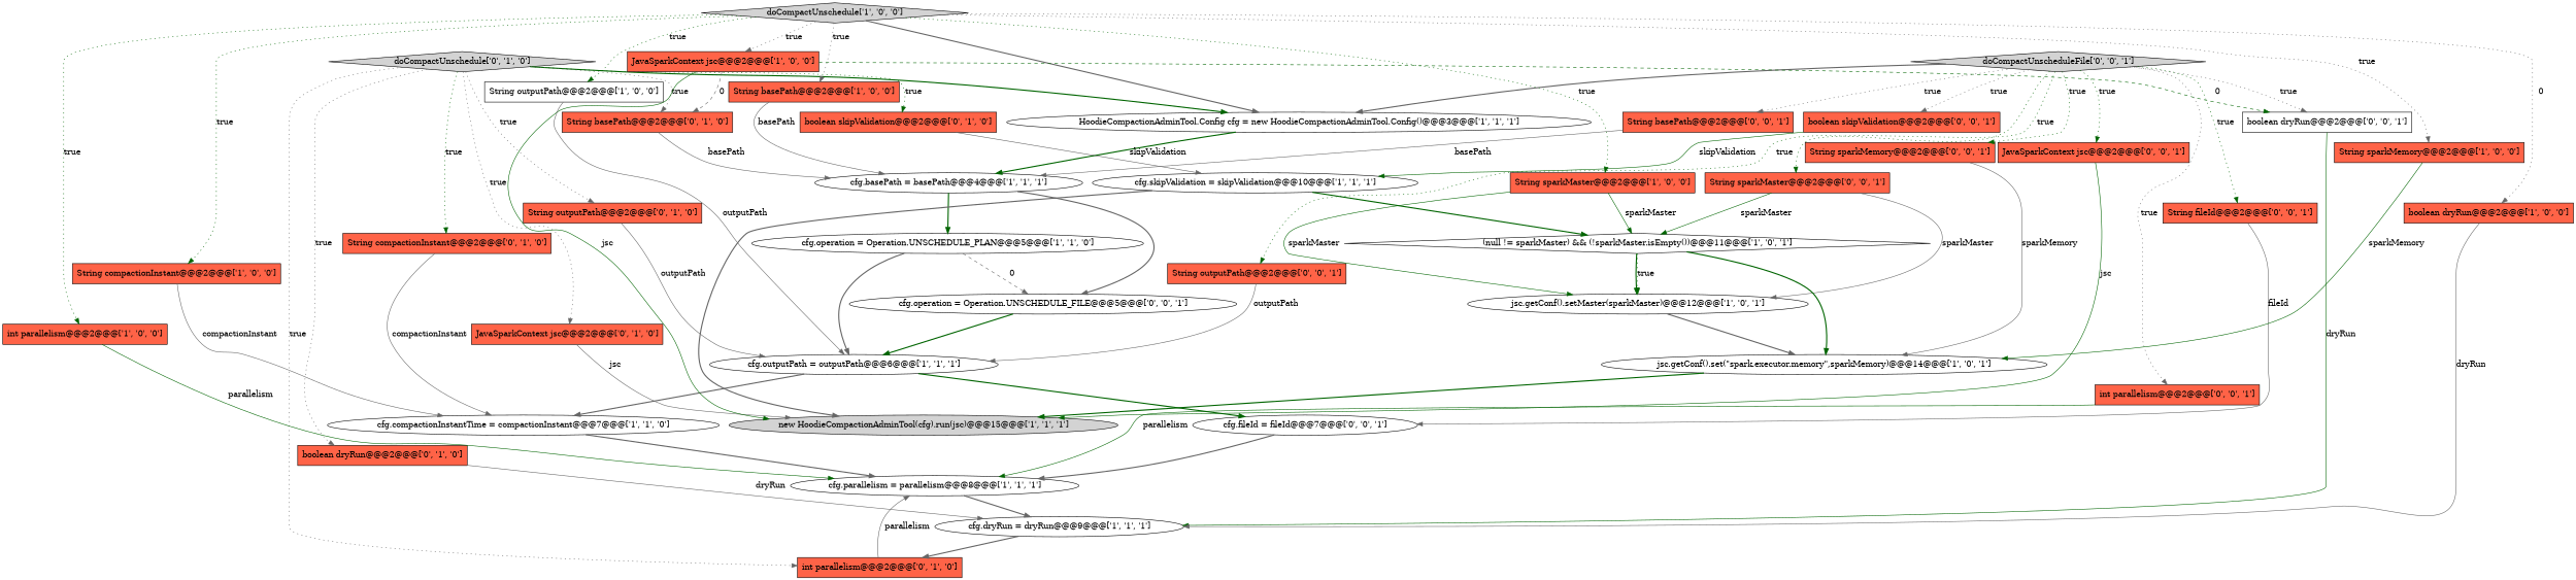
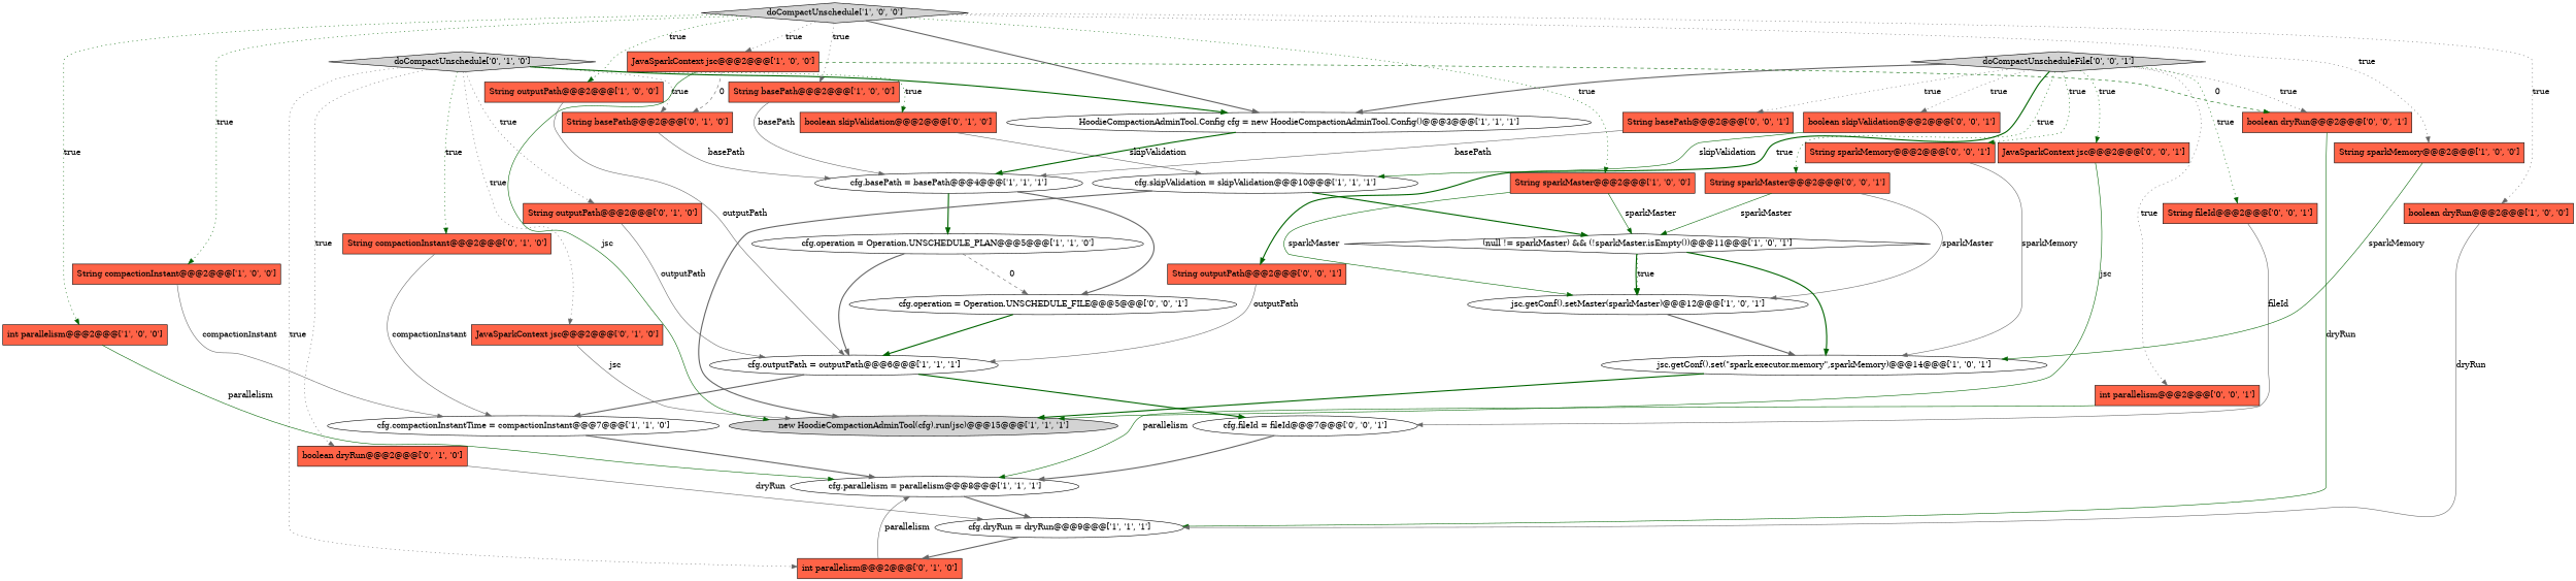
  digraph {
    node [fillcolor=tomato shape=box style=filled]
    edge [color=gray40 style=solid]
    n1 [fillcolor=white label="cfg.operation = Operation.UNSCHEDULE_FILE@@@5@@@['0', '0', '1']" shape=ellipse]
    n2 [fillcolor=white label="cfg.outputPath = outputPath@@@6@@@['1', '1', '1']" shape=ellipse]
    n3 [fillcolor=white label="cfg.compactionInstantTime = compactionInstant@@@7@@@['1', '1', '0']" shape=ellipse]
    n4 [fillcolor=white label="cfg.fileId = fileId@@@7@@@['0', '0', '1']" shape=ellipse]
    n5 [label="String basePath@@@2@@@['1', '0', '0']"]
    n6 [fillcolor=white label="cfg.basePath = basePath@@@4@@@['1', '1', '1']" shape=ellipse]
    n7 [fillcolor=white label="cfg.operation = Operation.UNSCHEDULE_PLAN@@@5@@@['1', '1', '0']" shape=ellipse]
    n8 [fillcolor=lightgray label="doCompactUnscheduleFile['0', '0', '1']" shape=diamond]
-   n9 [fillcolor=white label="boolean dryRun@@@2@@@['0', '0', '1']"]
+   n9 [label="boolean dryRun@@@2@@@['0', '0', '1']"]
    n10 [label="boolean skipValidation@@@2@@@['0', '0', '1']"]
    n11 [label="String fileId@@@2@@@['0', '0', '1']"]
    n12 [label="int parallelism@@@2@@@['0', '0', '1']"]
    n13 [label="JavaSparkContext jsc@@@2@@@['0', '0', '1']"]
    n14 [fillcolor=white label="HoodieCompactionAdminTool.Config cfg = new HoodieCompactionAdminTool.Config()@@@3@@@['1', '1', '1']" shape=ellipse]
    n15 [label="String outputPath@@@2@@@['0', '0', '1']"]
    n16 [label="String sparkMemory@@@2@@@['0', '0', '1']"]
    n17 [label="String sparkMaster@@@2@@@['0', '0', '1']"]
    n18 [label="String basePath@@@2@@@['0', '0', '1']"]
    n19 [fillcolor=white label="cfg.dryRun = dryRun@@@9@@@['1', '1', '1']" shape=ellipse]
    n20 [fillcolor=white label="cfg.skipValidation = skipValidation@@@10@@@['1', '1', '1']" shape=ellipse]
    n21 [fillcolor=white label="cfg.parallelism = parallelism@@@8@@@['1', '1', '1']" shape=ellipse]
    n22 [fillcolor=lightgray label="new HoodieCompactionAdminTool(cfg).run(jsc)@@@15@@@['1', '1', '1']" shape=ellipse]
    n23 [fillcolor=white label="jsc.getConf().set(\"spark.executor.memory\",sparkMemory)@@@14@@@['1', '0', '1']" shape=ellipse]
    n24 [fillcolor=white label="(null != sparkMaster) && (!sparkMaster.isEmpty())@@@11@@@['1', '0', '1']" shape=diamond]
    n25 [fillcolor=white label="jsc.getConf().setMaster(sparkMaster)@@@12@@@['1', '0', '1']" shape=ellipse]
    n26 [label="JavaSparkContext jsc@@@2@@@['0', '1', '0']"]
    n27 [label="int parallelism@@@2@@@['0', '1', '0']"]
    n28 [label="String sparkMemory@@@2@@@['1', '0', '0']"]
    n29 [fillcolor=lightgray label="doCompactUnschedule['0', '1', '0']" shape=diamond]
    n30 [label="String outputPath@@@2@@@['0', '1', '0']"]
    n31 [label="boolean skipValidation@@@2@@@['0', '1', '0']"]
    n32 [label="String basePath@@@2@@@['0', '1', '0']"]
    n33 [label="boolean dryRun@@@2@@@['0', '1', '0']"]
    n34 [label="String compactionInstant@@@2@@@['0', '1', '0']"]
    n35 [label="boolean dryRun@@@2@@@['1', '0', '0']"]
    n36 [label="String sparkMaster@@@2@@@['1', '0', '0']"]
    n37 [label="String compactionInstant@@@2@@@['1', '0', '0']"]
    n38 [fillcolor=lightgray label="doCompactUnschedule['1', '0', '0']" shape=diamond]
    n39 [label="JavaSparkContext jsc@@@2@@@['1', '0', '0']"]
    n40 [label="int parallelism@@@2@@@['1', '0', '0']"]
-   n41 [fillcolor=white label="String outputPath@@@2@@@['1', '0', '0']"]
+   n41 [label="String outputPath@@@2@@@['1', '0', '0']"]
    n1 -> n2 [color=darkgreen style=bold]
    n2 -> n3 [style=bold]
    n2 -> n4 [color=darkgreen style=bold]
    n3 -> n21 [style=bold]
    n4 -> n21 [style=bold]
    n5 -> n6 [label=basePath]
    n6 -> n1 [style=bold]
    n6 -> n7 [color=darkgreen style=bold]
    n7 -> n1 [label=0 style=dashed]
    n7 -> n2 [style=bold]
    n8 -> n9 [label=true style=dotted]
    n8 -> n10 [label=true style=dotted]
    n8 -> n11 [color=darkgreen label=true style=dotted]
    n8 -> n12 [label=true style=dotted]
    n8 -> n13 [color=darkgreen label=true style=dotted]
    n8 -> n14 [style=bold]
-   n8 -> n15 [color=darkgreen label=true style=dotted]
+   n8 -> n15 [color=darkgreen label=true style=bold]
    n8 -> n16 [color=darkgreen label=true style=dotted]
    n8 -> n17 [color=darkgreen label=true style=dotted]
    n8 -> n18 [label=true style=dotted]
    n9 -> n19 [color=darkgreen label=dryRun]
    n10 -> n20 [color=darkgreen label=skipValidation]
    n11 -> n4 [label=fileId]
    n12 -> n21 [color=darkgreen label=parallelism]
    n13 -> n22 [color=darkgreen label=jsc]
    n14 -> n6 [color=darkgreen style=bold]
    n15 -> n2 [label=outputPath]
    n16 -> n23 [label=sparkMemory]
    n17 -> n24 [color=darkgreen label=sparkMaster]
    n17 -> n25 [label=sparkMaster]
    n18 -> n6 [label=basePath]
    n19 -> n27 [style=bold]
    n20 -> n22 [style=bold]
    n20 -> n24 [color=darkgreen style=bold]
    n21 -> n19 [style=bold]
    n23 -> n22 [color=darkgreen style=bold]
    n24 -> n23 [color=darkgreen style=bold]
    n24 -> n25 [color=darkgreen style=bold]
    n24 -> n25 [color=darkgreen label=true style=dotted]
    n25 -> n23 [style=bold]
    n26 -> n22 [label=jsc]
    n27 -> n21 [label=parallelism]
    n28 -> n23 [color=darkgreen label=sparkMemory]
    n29 -> n14 [color=darkgreen style=bold]
    n29 -> n26 [label=true style=dotted]
    n29 -> n27 [label=true style=dotted]
    n29 -> n30 [label=true style=dotted]
    n29 -> n31 [color=darkgreen label=true style=dotted]
    n29 -> n32 [label=true style=dotted]
    n29 -> n33 [label=true style=dotted]
    n29 -> n34 [color=darkgreen label=true style=dotted]
    n30 -> n2 [label=outputPath]
    n31 -> n20 [label=skipValidation]
    n32 -> n6 [label=basePath]
    n33 -> n19 [label=dryRun]
    n34 -> n3 [label=compactionInstant]
    n35 -> n19 [label=dryRun]
    n36 -> n24 [color=darkgreen label=sparkMaster]
    n36 -> n25 [color=darkgreen label=sparkMaster]
    n37 -> n3 [label=compactionInstant]
    n38 -> n5 [label=true style=dotted]
    n38 -> n14 [style=bold]
    n38 -> n28 [label=true style=dotted]
-   n38 -> n35 [label=0 style=dotted]
+   n38 -> n35 [label=true style=dotted]
    n38 -> n36 [color=darkgreen label=true style=dotted]
    n38 -> n37 [color=darkgreen label=true style=dotted]
    n38 -> n39 [label=true style=dotted]
    n38 -> n40 [color=darkgreen label=true style=dotted]
    n38 -> n41 [color=darkgreen label=true style=dotted]
    n39 -> n9 [color=darkgreen label=0 style=dashed]
    n39 -> n22 [color=darkgreen label=jsc]
    n39 -> n32 [label=0 style=dashed]
    n40 -> n21 [color=darkgreen label=parallelism]
    n41 -> n2 [label=outputPath]
  }
